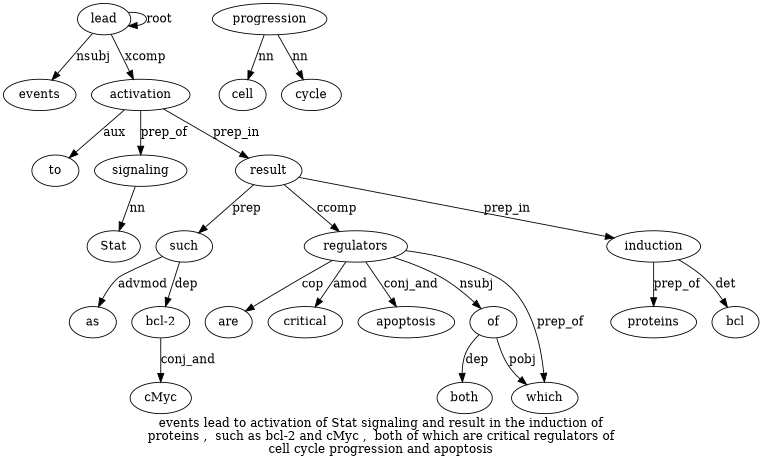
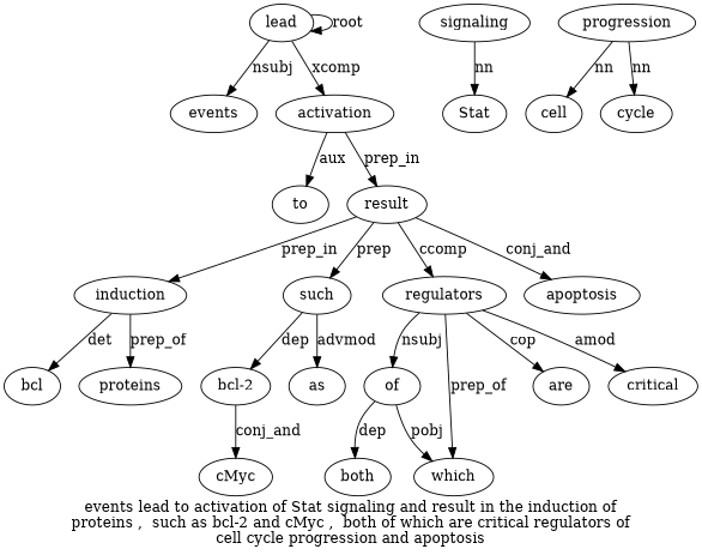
  digraph {
    label="events lead to activation of Stat signaling and result in the induction of\nproteins ,  such as bcl-2 and cMyc ,  both of which are critical regulators of\ncell cycle progression and apoptosis"
    node [fillcolor=white style=filled]
    n1 [label=lead]
    n2 [label=events]
    n3 [label=activation]
    n4 [label=to]
    n5 [label=signaling]
    n6 [label=result]
    n7 [label=Stat]
    n8 [label=induction]
    n9 [label=such]
    n10 [label=regulators]
    n11 [label=bcl]
    n12 [label=proteins]
    n13 [label="bcl-2"]
    n14 [label=as]
    n15 [label=of]
    n16 [label=which]
    n17 [label=are]
    n18 [label=critical]
    n19 [label=apoptosis]
    n20 [label=cMyc]
    n21 [label=both]
    n22 [label=progression]
    n23 [label=cell]
    n24 [label=cycle]
    n1 -> n1 [label=root]
    n1 -> n2 [label=nsubj]
    n1 -> n3 [label=xcomp]
    n3 -> n4 [label=aux]
-   n3 -> n5 [label=prep_of]
    n3 -> n6 [label=prep_in]
    n5 -> n7 [label=nn]
    n6 -> n8 [label=prep_in]
    n6 -> n9 [label=prep]
    n6 -> n10 [label=ccomp]
    n8 -> n11 [label=det]
    n8 -> n12 [label=prep_of]
    n9 -> n13 [label=dep]
    n9 -> n14 [label=advmod]
    n10 -> n15 [label=nsubj]
    n10 -> n16 [label=prep_of]
    n10 -> n17 [label=cop]
    n10 -> n18 [label=amod]
-   n10 -> n19 [label=conj_and]
+   n6 -> n19 [label=conj_and]
    n13 -> n20 [label=conj_and]
    n15 -> n16 [label=pobj]
    n15 -> n21 [label=dep]
    n22 -> n23 [label=nn]
    n22 -> n24 [label=nn]
  }
